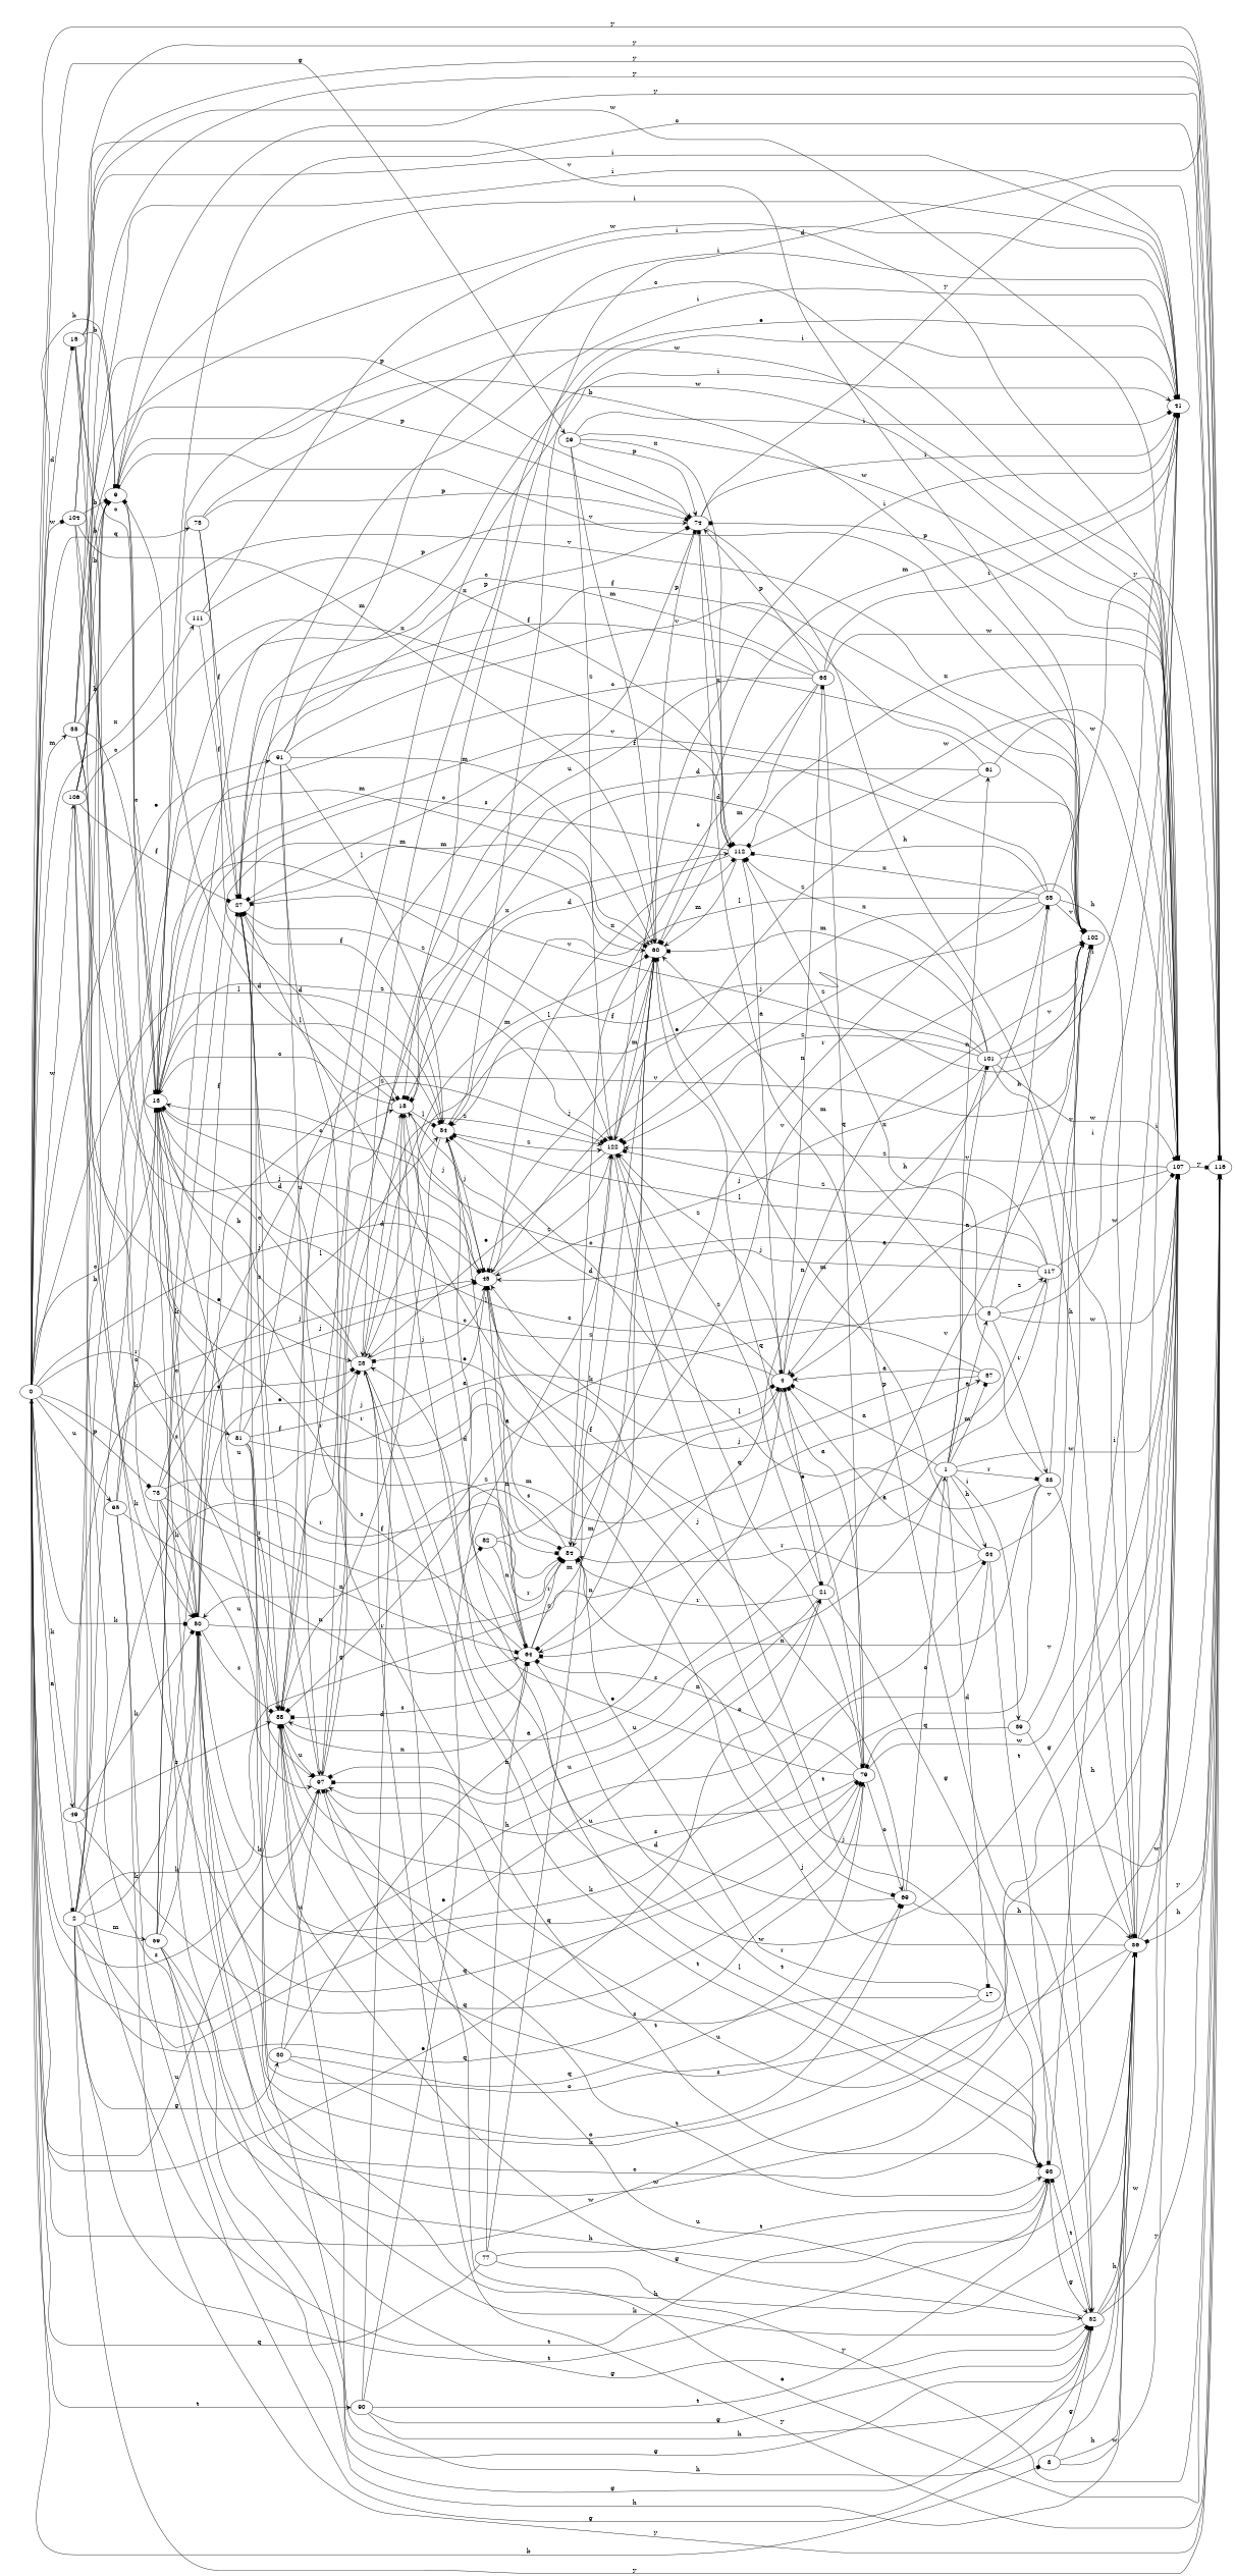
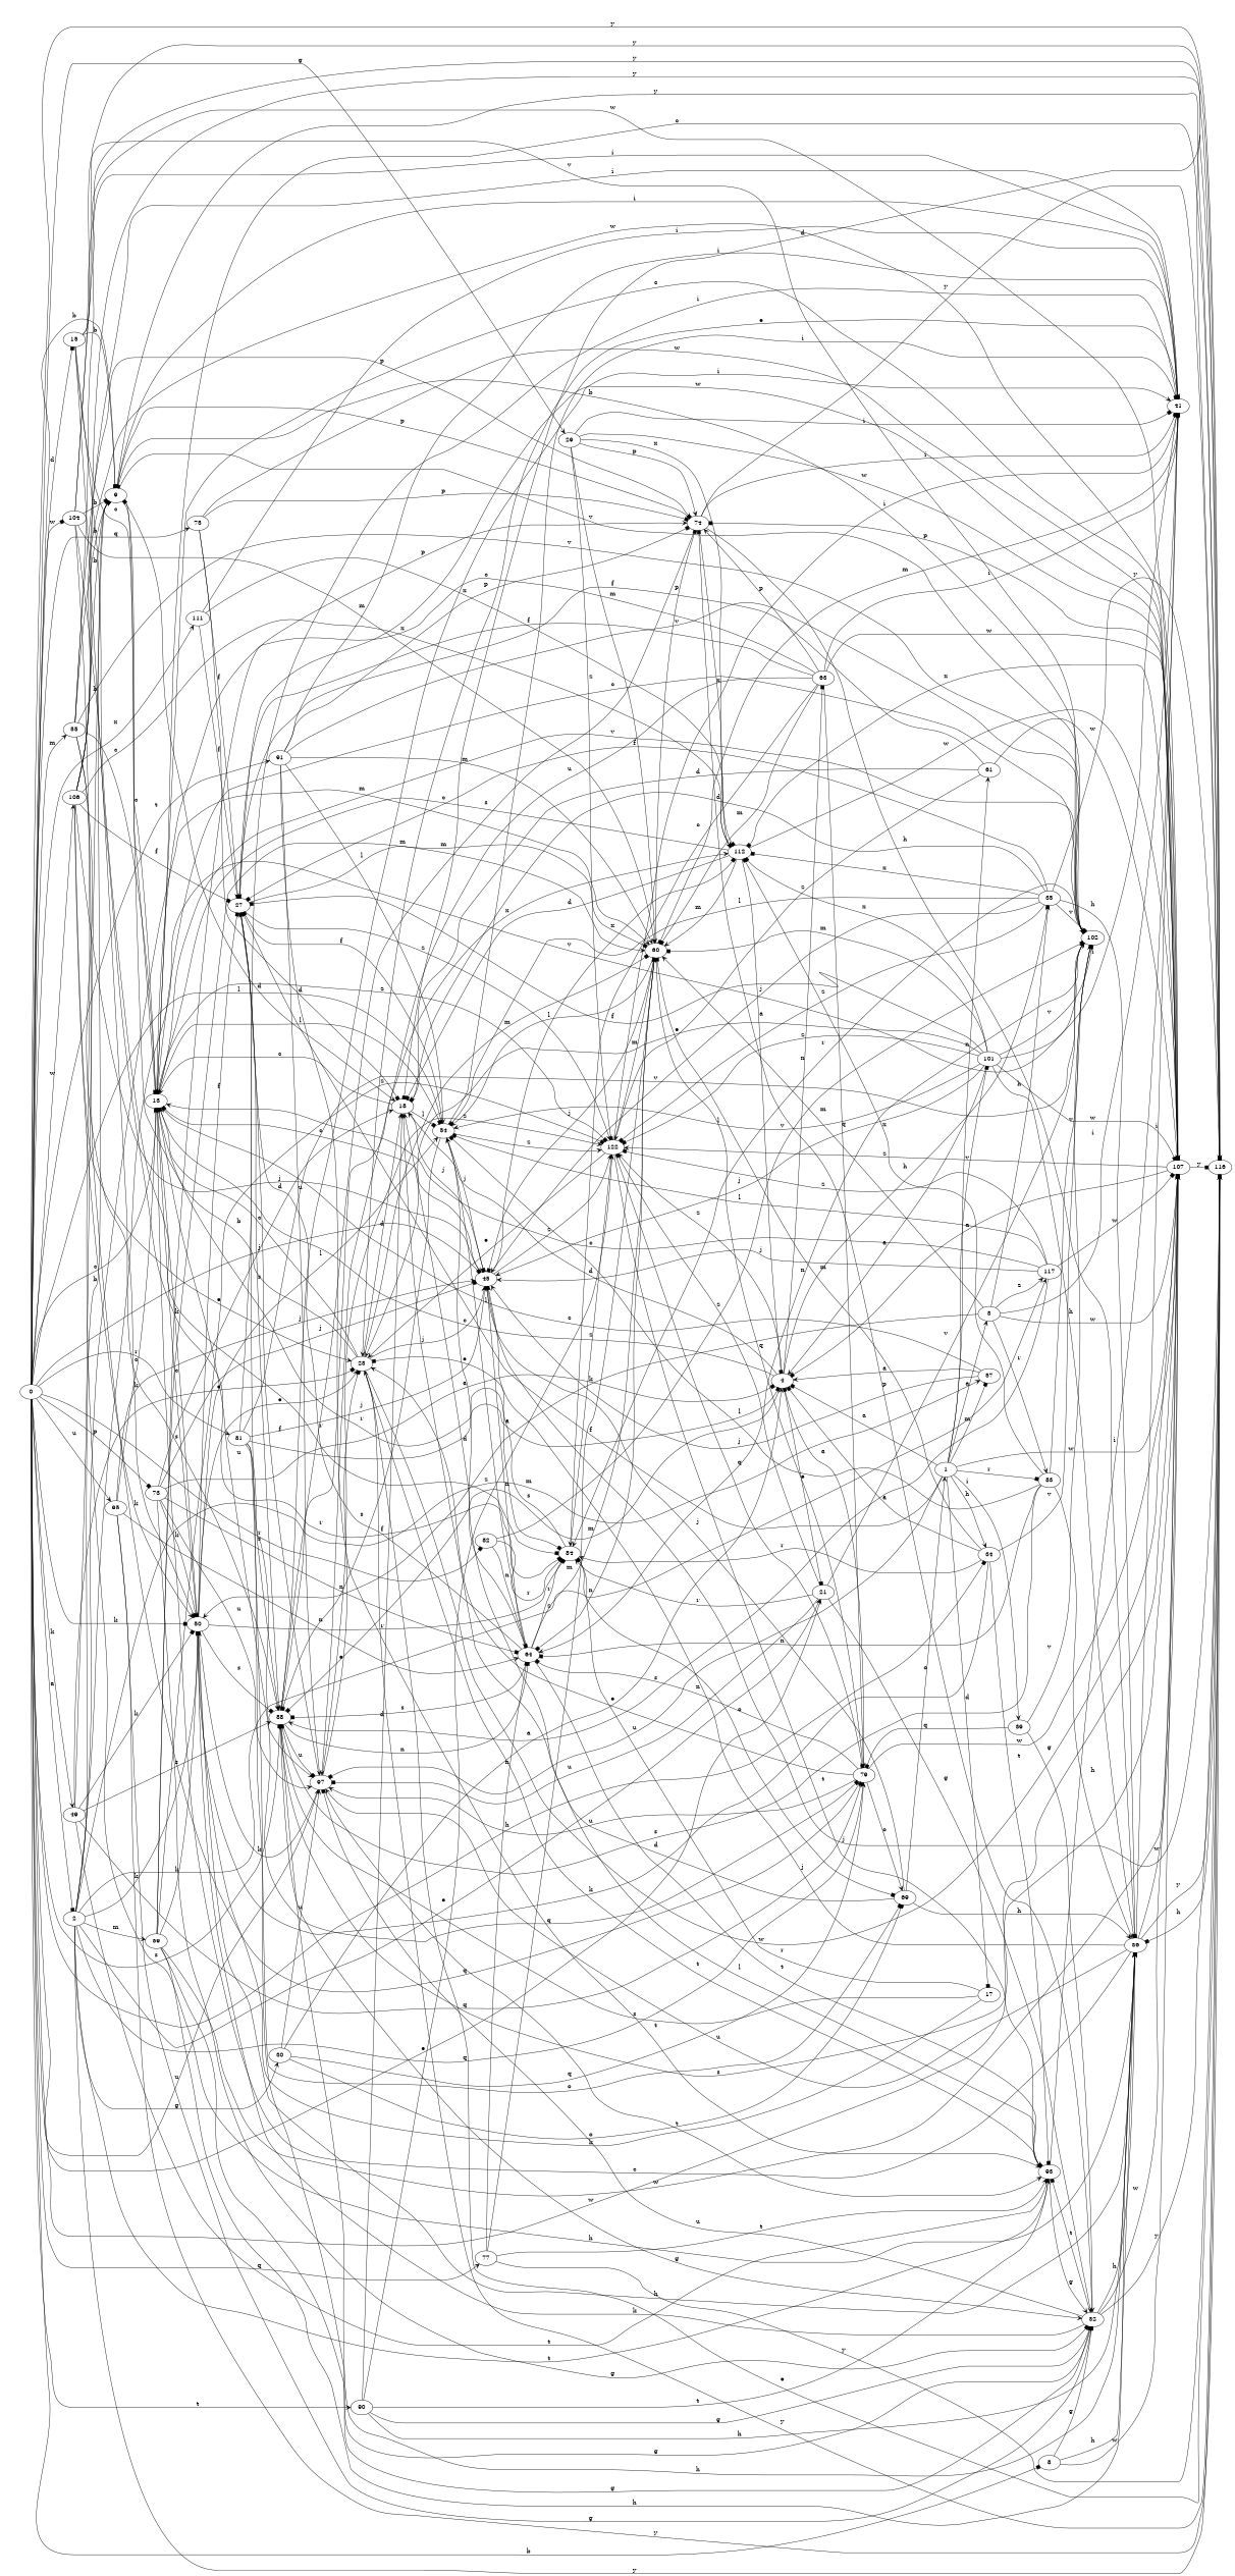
  strict digraph {
    rankdir=LR
    edge [arrowhead=box]
    0
    2
    8
    9
    13
    15
    21
    29
    34
    45
    49
    50
    54
    55
    73
    75
    77
    81
    82
    88
    90
    91
    95
    97
    104
    106
    107
    111
    116
    57
    30
    59
    60
    79
    93
    102
    117
    32
    36
    41
    18
    74
    122
    84
    112
    4
    64
    23
    27
    69
    1
    3
    17
    39
    61
    83
    101
    35
    63
    0 -> 2 [label=a]
    0 -> 8 [label=b]
    0 -> 9 [label=b]
    0 -> 13 [arrowhead=vee label=c]
    0 -> 15 [label=d]
    0 -> 21 [arrowhead=vee label=e]
    0 -> 29 [arrowhead=vee label=g]
    0 -> 34 [label=h]
    0 -> 45 [label=j]
    0 -> 49 [arrowhead=vee label=k]
    0 -> 50 [label=k]
    0 -> 54 [arrowhead=vee label=l]
    0 -> 55 [arrowhead=vee label=m]
    0 -> 73 [label=p]
    0 -> 75 [arrowhead=vee label=q]
-   77 -> 0 [arrowhead=vee label=q]
+   0 -> 77 [arrowhead=vee label=q]
    0 -> 81 [arrowhead=vee label=r]
    0 -> 82 [label=r]
    0 -> 88 [label=s]
    0 -> 90 [arrowhead=vee label=t]
-   0 -> 91 [arrowhead=vee label=e]
+   0 -> 91 [arrowhead=vee label=t]
    0 -> 95 [arrowhead=vee label=u]
    0 -> 97 [arrowhead=vee label=u]
    0 -> 104 [label=w]
    0 -> 106 [arrowhead=vee label=w]
    0 -> 107 [arrowhead=vee label=w]
    0 -> 111 [arrowhead=vee label=x]
    0 -> 116 [label=y]
    2 -> 9 [arrowhead=vee label=b]
    2 -> 21 [arrowhead=vee label=e]
    2 -> 50 [label=k]
    2 -> 116 [label=y]
    2 -> 57 [arrowhead=vee label=m]
    2 -> 30 [arrowhead=vee label=g]
    2 -> 59 [arrowhead=vee label=m]
    2 -> 60 [arrowhead=vee label=m]
    2 -> 79 [arrowhead=vee label=q]
    2 -> 93 [arrowhead=vee label=t]
    2 -> 102 [arrowhead=vee label=v]
    2 -> 117 [arrowhead=vee label=z]
    8 -> 107 [arrowhead=vee label=w]
    8 -> 32 [label=g]
    8 -> 36 [label=h]
    9 -> 13 [arrowhead=vee label=c]
    9 -> 116 [arrowhead=vee label=y]
    9 -> 102 [arrowhead=vee label=v]
    9 -> 41 [label=i]
    9 -> 18 [arrowhead=vee label=d]
    9 -> 74 [label=p]
    13 -> 50 [label=k]
    13 -> 54 [label=l]
    13 -> 97 [arrowhead=vee label=u]
    13 -> 102 [label=v]
    13 -> 122 [label=z]
    13 -> 84 [label=r]
    15 -> 9 [label=b]
    15 -> 13 [label=c]
    15 -> 88 [arrowhead=vee label=s]
    15 -> 116 [label=y]
    15 -> 102 [label=v]
    15 -> 84 [label=r]
    21 -> 97 [label=u]
    21 -> 102 [arrowhead=vee label=v]
    21 -> 32 [arrowhead=vee label=g]
    21 -> 122 [label=z]
    21 -> 84 [arrowhead=vee label=r]
    29 -> 107 [label=w]
    29 -> 60 [arrowhead=vee label=m]
    29 -> 41 [label=i]
    29 -> 74 [arrowhead=vee label=p]
    29 -> 122 [label=z]
    29 -> 112 [label=x]
    34 -> 50 [label=k]
    34 -> 60 [label=m]
    34 -> 93 [label=t]
    34 -> 102 [arrowhead=vee label=v]
    34 -> 84 [arrowhead=vee label=r]
    34 -> 4 [label=a]
    45 -> 13 [label=c]
    45 -> 122 [arrowhead=vee label=z]
    45 -> 112 [label=x]
    45 -> 64 [label=n]
    49 -> 9 [label=b]
    49 -> 50 [label=k]
    49 -> 88 [arrowhead=vee label=s]
    49 -> 79 [label=q]
    49 -> 93 [label=t]
    49 -> 23 [label=e]
    50 -> 13 [label=c]
    50 -> 54 [arrowhead=vee label=l]
    50 -> 88 [label=s]
    50 -> 36 [label=h]
    50 -> 84 [label=r]
    50 -> 23 [arrowhead=vee label=e]
    50 -> 27 [label=f]
    54 -> 45 [label=j]
    54 -> 88 [label=s]
    54 -> 41 [label=i]
    54 -> 122 [arrowhead=vee label=z]
    54 -> 27 [label=f]
    55 -> 9 [label=b]
    55 -> 13 [label=c]
    55 -> 50 [label=k]
    55 -> 79 [arrowhead=vee label=q]
    55 -> 102 [label=v]
    55 -> 41 [label=i]
    55 -> 74 [arrowhead=vee label=p]
    73 -> 45 [label=j]
    73 -> 50 [arrowhead=vee label=k]
    73 -> 97 [arrowhead=vee label=u]
    73 -> 32 [label=g]
    73 -> 18 [arrowhead=vee label=d]
    73 -> 4 [label=a]
    73 -> 64 [label=n]
    75 -> 107 [label=w]
    75 -> 18 [label=d]
    75 -> 74 [label=p]
    75 -> 27 [label=f]
    77 -> 116 [arrowhead=vee label=y]
    77 -> 60 [arrowhead=vee label=m]
    77 -> 93 [arrowhead=vee label=t]
    77 -> 64 [label=n]
    81 -> 45 [arrowhead=vee label=j]
    81 -> 88 [arrowhead=vee label=s]
    81 -> 102 [arrowhead=vee label=v]
    81 -> 32 [label=g]
    81 -> 41 [label=i]
    81 -> 4 [label=a]
    81 -> 69 [label=o]
    82 -> 102 [label=v]
    82 -> 84 [label=r]
    82 -> 64 [arrowhead=vee label=n]
    88 -> 97 [label=u]
    88 -> 32 [arrowhead=vee label=g]
    88 -> 36 [arrowhead=vee label=h]
    88 -> 41 [arrowhead=vee label=i]
    88 -> 112 [arrowhead=vee label=x]
    88 -> 64 [label=n]
    90 -> 93 [arrowhead=vee label=t]
    90 -> 32 [label=g]
    90 -> 36 [arrowhead=vee label=h]
    90 -> 18 [arrowhead=vee label=d]
    90 -> 122 [arrowhead=vee label=z]
    91 -> 54 [arrowhead=vee label=l]
    91 -> 97 [arrowhead=vee label=u]
    91 -> 60 [arrowhead=vee label=m]
    91 -> 93 [arrowhead=vee label=t]
    91 -> 102 [arrowhead=vee label=v]
    91 -> 41 [arrowhead=vee label=i]
    91 -> 74 [label=p]
    95 -> 13 [label=c]
    95 -> 45 [arrowhead=vee label=j]
    95 -> 116 [arrowhead=vee label=y]
    95 -> 32 [label=g]
    95 -> 64 [arrowhead=vee label=n]
    97 -> 50 [arrowhead=vee label=k]
    97 -> 93 [arrowhead=vee label=t]
    97 -> 122 [arrowhead=vee label=z]
-   97 -> 23 [label=g]
+   97 -> 23 [label=e]
    97 -> 27 [label=f]
    104 -> 9 [label=b]
    104 -> 107 [label=w]
    104 -> 116 [arrowhead=vee label=y]
    104 -> 60 [arrowhead=vee label=m]
    104 -> 36 [arrowhead=vee label=h]
    104 -> 84 [label=r]
    106 -> 9 [label=b]
    106 -> 45 [arrowhead=vee label=j]
    106 -> 50 [arrowhead=vee label=k]
    106 -> 107 [arrowhead=vee label=w]
    106 -> 116 [label=y]
    106 -> 41 [label=i]
    106 -> 112 [arrowhead=vee label=x]
    106 -> 23 [arrowhead=vee label=e]
    106 -> 27 [label=f]
    107 -> 13 [label=c]
    107 -> 88 [label=s]
    107 -> 116 [label=y]
    107 -> 74 [label=p]
    107 -> 122 [arrowhead=vee label=z]
    107 -> 112 [label=x]
    107 -> 4 [label=a]
    111 -> 41 [arrowhead=vee label=i]
    111 -> 112 [arrowhead=vee label=x]
    111 -> 27 [arrowhead=vee label=f]
    116 -> 13 [label=c]
    116 -> 45 [label=j]
    116 -> 36 [label=h]
    116 -> 18 [label=d]
    116 -> 23 [arrowhead=vee label=e]
    57 -> 13 [arrowhead=vee label=c]
    57 -> 45 [arrowhead=vee label=j]
    57 -> 4 [arrowhead=vee label=a]
    30 -> 97 [arrowhead=vee label=u]
    30 -> 79 [arrowhead=vee label=q]
    30 -> 4 [arrowhead=vee label=a]
    30 -> 69 [label=o]
    59 -> 50 [label=k]
    59 -> 107 [label=w]
    59 -> 60 [arrowhead=vee label=m]
    59 -> 32 [arrowhead=vee label=g]
    59 -> 36 [arrowhead=vee label=h]
    59 -> 74 [arrowhead=vee label=p]
    59 -> 122 [label=z]
    60 -> 45 [label=j]
    60 -> 54 [arrowhead=vee label=l]
    60 -> 79 [arrowhead=vee label=q]
    60 -> 74 [label=p]
    60 -> 64 [label=n]
    79 -> 97 [arrowhead=vee label=u]
    79 -> 107 [label=w]
    79 -> 4 [label=a]
    79 -> 64 [label=n]
    79 -> 23 [arrowhead=vee label=e]
    79 -> 69 [arrowhead=vee label=o]
    93 -> 54 [arrowhead=vee label=l]
    93 -> 32 [arrowhead=vee label=g]
    93 -> 41 [label=i]
    102 -> 9 [label=b]
    102 -> 13 [arrowhead=vee label=c]
    102 -> 84 [arrowhead=vee label=r]
    102 -> 64 [arrowhead=vee label=n]
    117 -> 13 [arrowhead=vee label=c]
    117 -> 45 [arrowhead=vee label=j]
    117 -> 54 [label=l]
    117 -> 88 [arrowhead=vee label=s]
    117 -> 107 [label=w]
    117 -> 122 [label=z]
    32 -> 50 [arrowhead=vee label=k]
    32 -> 97 [label=u]
    32 -> 107 [label=w]
    32 -> 116 [label=y]
    32 -> 93 [label=t]
    32 -> 36 [label=h]
    32 -> 74 [label=p]
    36 -> 13 [label=c]
    36 -> 45 [arrowhead=vee label=j]
    36 -> 97 [arrowhead=vee label=u]
    36 -> 107 [arrowhead=vee label=w]
    36 -> 116 [arrowhead=vee label=y]
    36 -> 41 [label=i]
    41 -> 60 [label=m]
    41 -> 23 [arrowhead=vee label=e]
    18 -> 13 [arrowhead=vee label=c]
    18 -> 45 [label=j]
    18 -> 54 [label=l]
    74 -> 88 [arrowhead=vee label=s]
    74 -> 116 [label=y]
    74 -> 36 [label=h]
    74 -> 41 [label=i]
    74 -> 112 [label=x]
    122 -> 60 [label=m]
    122 -> 79 [label=q]
    122 -> 93 [arrowhead=vee label=t]
    122 -> 41 [arrowhead=vee label=i]
    122 -> 23 [arrowhead=vee label=e]
    84 -> 122 [arrowhead=vee label=z]
    84 -> 23 [label=e]
    84 -> 69 [label=o]
    112 -> 13 [arrowhead=vee label=c]
    112 -> 107 [label=w]
    112 -> 60 [arrowhead=vee label=m]
    112 -> 18 [label=d]
    112 -> 4 [label=a]
    4 -> 13 [label=c]
    4 -> 21 [label=e]
    4 -> 88 [label=s]
    4 -> 18 [arrowhead=vee label=d]
    4 -> 122 [arrowhead=vee label=z]
    4 -> 35 [label=h]
    4 -> 63 [label=n]
    64 -> 54 [arrowhead=vee label=l]
    64 -> 88 [label=s]
    64 -> 60 [arrowhead=vee label=m]
    64 -> 93 [arrowhead=vee label=t]
    64 -> 18 [arrowhead=vee label=d]
    64 -> 84 [label=r]
    64 -> 27 [arrowhead=vee label=f]
    23 -> 9 [label=b]
    23 -> 13 [arrowhead=vee label=c]
    23 -> 45 [arrowhead=vee label=j]
    23 -> 107 [arrowhead=vee label=w]
    23 -> 116 [arrowhead=vee label=y]
    23 -> 60 [label=m]
    23 -> 93 [label=t]
    23 -> 18 [arrowhead=vee label=d]
    27 -> 88 [arrowhead=vee label=s]
    27 -> 107 [arrowhead=vee label=w]
    27 -> 60 [label=m]
    27 -> 79 [label=q]
    27 -> 122 [arrowhead=vee label=z]
    69 -> 45 [label=j]
    69 -> 36 [arrowhead=vee label=h]
    69 -> 18 [arrowhead=vee label=d]
    69 -> 1 [arrowhead=vee label=o]
    1 -> 34 [arrowhead=vee label=h]
    1 -> 97 [label=u]
    1 -> 107 [label=w]
    1 -> 57 [label=m]
    1 -> 4 [label=a]
    1 -> 27 [label=f]
    1 -> 3 [arrowhead=vee label=a]
    1 -> 17 [label=d]
    1 -> 39 [arrowhead=vee label=i]
    1 -> 61 [arrowhead=vee label=n]
    1 -> 83 [label=r]
    1 -> 101 [label=v]
    3 -> 50 [arrowhead=vee label=k]
    3 -> 107 [label=w]
    3 -> 60 [arrowhead=vee label=m]
    3 -> 117 [arrowhead=vee label=z]
    3 -> 41 [label=i]
    3 -> 83 [arrowhead=vee label=r]
    3 -> 35 [arrowhead=vee label=h]
    17 -> 50 [label=k]
    17 -> 88 [arrowhead=vee label=s]
    17 -> 84 [label=r]
    39 -> 79 [label=q]
    39 -> 102 [arrowhead=vee label=v]
    39 -> 32 [arrowhead=vee label=g]
    61 -> 107 [label=w]
    61 -> 18 [label=d]
    61 -> 122 [arrowhead=vee label=z]
    61 -> 27 [arrowhead=vee label=f]
    83 -> 54 [label=l]
    83 -> 88 [label=s]
    83 -> 102 [label=v]
    83 -> 36 [arrowhead=vee label=h]
    83 -> 112 [label=x]
    83 -> 64 [label=n]
    101 -> 45 [arrowhead=vee label=j]
+   101 -> 54 [arrowhead=vee label=l]
    101 -> 107 [label=w]
    101 -> 60 [label=m]
    101 -> 102 [label=v]
    101 -> 36 [arrowhead=vee label=h]
    101 -> 41 [arrowhead=vee label=i]
    101 -> 122 [label=z]
    101 -> 112 [label=x]
    101 -> 4 [arrowhead=vee label=a]
    101 -> 23 [arrowhead=vee label=e]
    101 -> 27 [label=f]
    35 -> 45 [arrowhead=vee label=j]
    35 -> 54 [label=l]
    35 -> 116 [label=y]
    35 -> 102 [label=v]
    35 -> 36 [label=h]
    35 -> 18 [arrowhead=vee label=d]
    35 -> 122 [label=z]
    35 -> 112 [label=x]
    35 -> 27 [label=f]
    63 -> 13 [label=c]
    63 -> 97 [arrowhead=vee label=u]
    63 -> 107 [arrowhead=vee label=w]
    63 -> 60 [label=m]
    63 -> 79 [arrowhead=vee label=q]
    63 -> 41 [label=i]
    63 -> 74 [arrowhead=vee label=p]
    63 -> 84 [arrowhead=vee label=c]
    63 -> 27 [label=f]
  }
